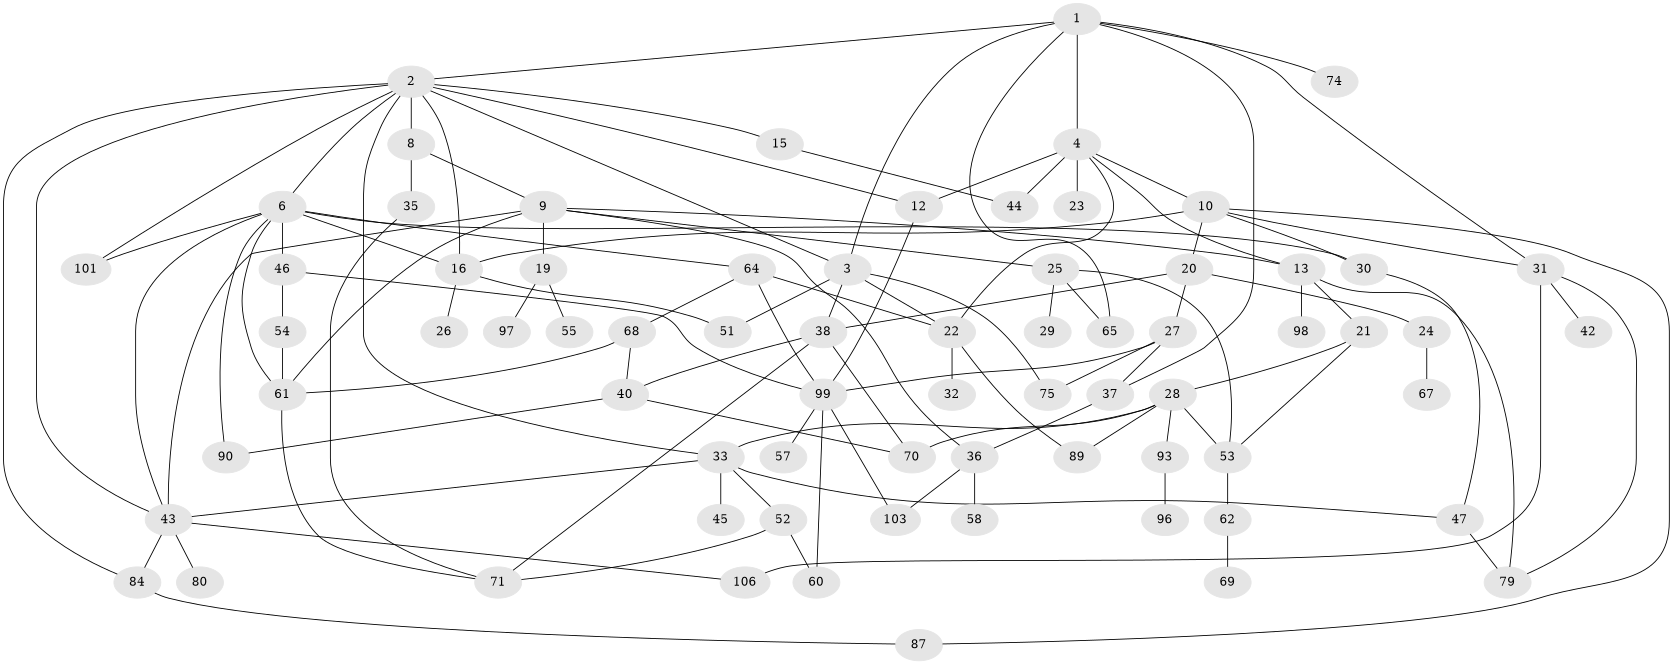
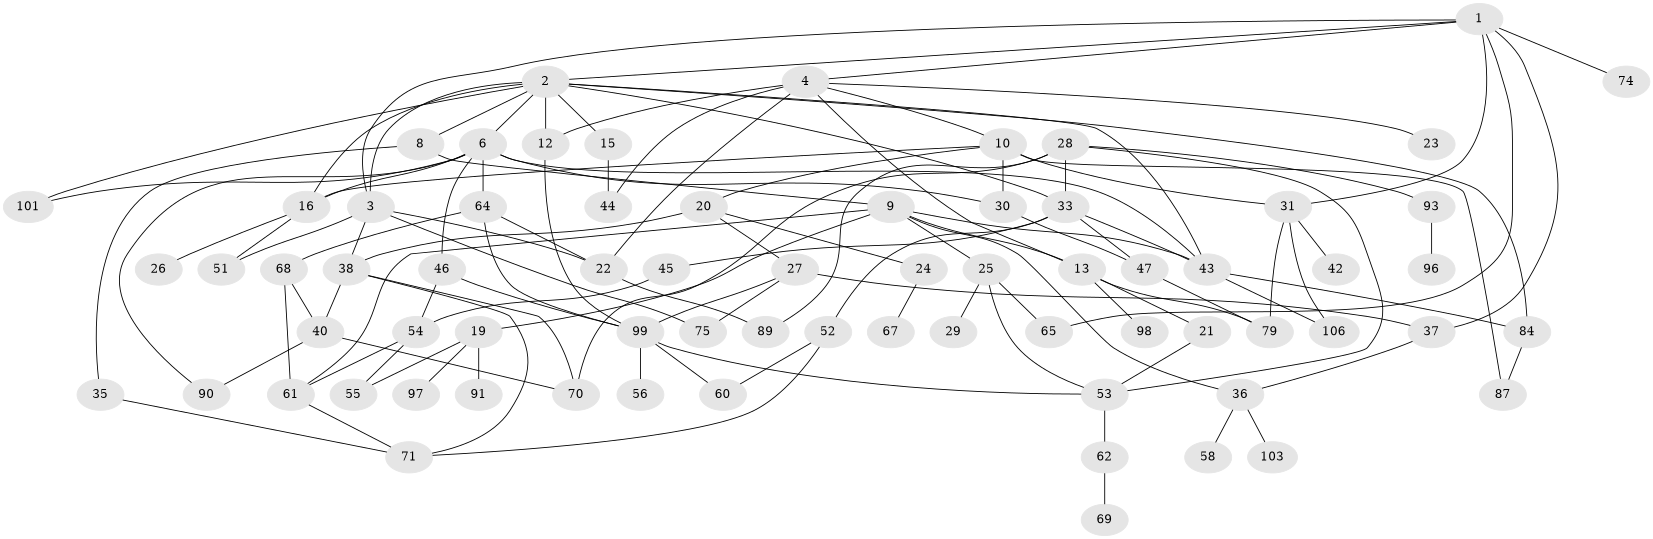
  graph {
    node [color=gray90 style=filled]
    1 [super="+7"]
    2 [super="+5"]
    3 [super="+39"]
    4 [super="+11"]
    31 [super="+104"]
    37
    65
    74
    6 [super="+88"]
    8
    12 [super="+82"]
    15
    16 [super="+23"]
    33 [super="+34"]
    43 [super="+77"]
    84
    101
    22 [super="+50"]
    38
    51
    75
    10 [super="+94"]
    13 [super="+17"]
    44 [super="+59"]
    n25 [label=23]
    79
    42
    106
    36 [super="+81"]
    n30 [label=64 super="+95"]
    46 [super="+73"]
    61
    90
    30 [super="+57"]
    9 [super="+66"]
    35
    n37 [label=99 super="+64"]
    26
    47 [super="+83"]
    45
    52
-   80
    87 [super="+102"]
-   32
    89
    40 [super="+85"]
    70
    71 [super="+92"]
    20 [super="+41"]
    21 [super="+68"]
    98
    n52 [label=68 super="+86"]
    54 [super="+100"]
    19 [super="+48"]
    25 [super="+105"]
    55
+   91
    97
    53 [super="+76"]
    29
    58
    103
    24
    27 [super="+72"]
-   56 [label=57]
+   56
    60 [super="+78"]
    28 [super="+99"]
    67
    93
    62
    96
    69
    1 -- 2
    1 -- 3
    1 -- 4
    1 -- 31
    1 -- 37
    1 -- 65
    1 -- 74
    2 -- 3
    2 -- 6
    2 -- 8
    2 -- 12
    2 -- 15
    2 -- 16
    2 -- 33
    2 -- 43
    2 -- 84
    2 -- 101
    3 -- 22
    3 -- 38
    3 -- 51
    3 -- 75
    4 -- 12 [weight=2]
    4 -- 22
    4 -- 10
    4 -- 13
    4 -- 44
    4 -- n25
    31 -- 79
    31 -- 42
    31 -- 106
    37 -- 36
    6 -- 16
    6 -- 43
    6 -- 101
    6 -- n30
    6 -- 46
-   6 -- 61
    6 -- 90
    6 -- 30
    8 -- 9
    8 -- 35
    12 -- n37
    15 -- 44
    16 -- 51
    16 -- 26
    33 -- 43
    33 -- 47
    33 -- 45
    33 -- 52
    43 -- 84
    43 -- 106
-   43 -- 80
    84 -- 87
-   22 -- 32
    22 -- 89
    38 -- 40
    38 -- 70
    38 -- 71
    10 -- 31
    10 -- 16
    10 -- 30
    10 -- 87
    10 -- 20
    13 -- 79
    13 -- 21
    13 -- 98
    36 -- 58
    36 -- 103
    n30 -- 22
    n30 -- n37
    n30 -- n52
    46 -- n37 [weight=2]
    46 -- 54
    61 -- 71
    30 -- 47
    9 -- 43
    9 -- 13
    9 -- 36
    9 -- 61
    9 -- 19
    9 -- 25
    35 -- 71
-   n37 -- 103
+   n37 -- 53
    n37 -- 56
    n37 -- 60
    47 -- 79
+   45 -- 54
    52 -- 71
    52 -- 60
    40 -- 90
    40 -- 70
    20 -- 38
    20 -- 24
    20 -- 27
    21 -- 53
-   21 -- 28
    n52 -- 61
    n52 -- 40
    54 -- 61
+   54 -- 55
    19 -- 55
+   19 -- 91
    19 -- 97
    25 -- 65
    25 -- 53
    25 -- 29
    53 -- 62
    24 -- 67
    27 -- 37
    27 -- 75
    27 -- n37 [weight=2]
    28 -- 33
    28 -- 89
    28 -- 70 [weight=2]
    28 -- 53
    28 -- 93
    93 -- 96
    62 -- 69
  }
